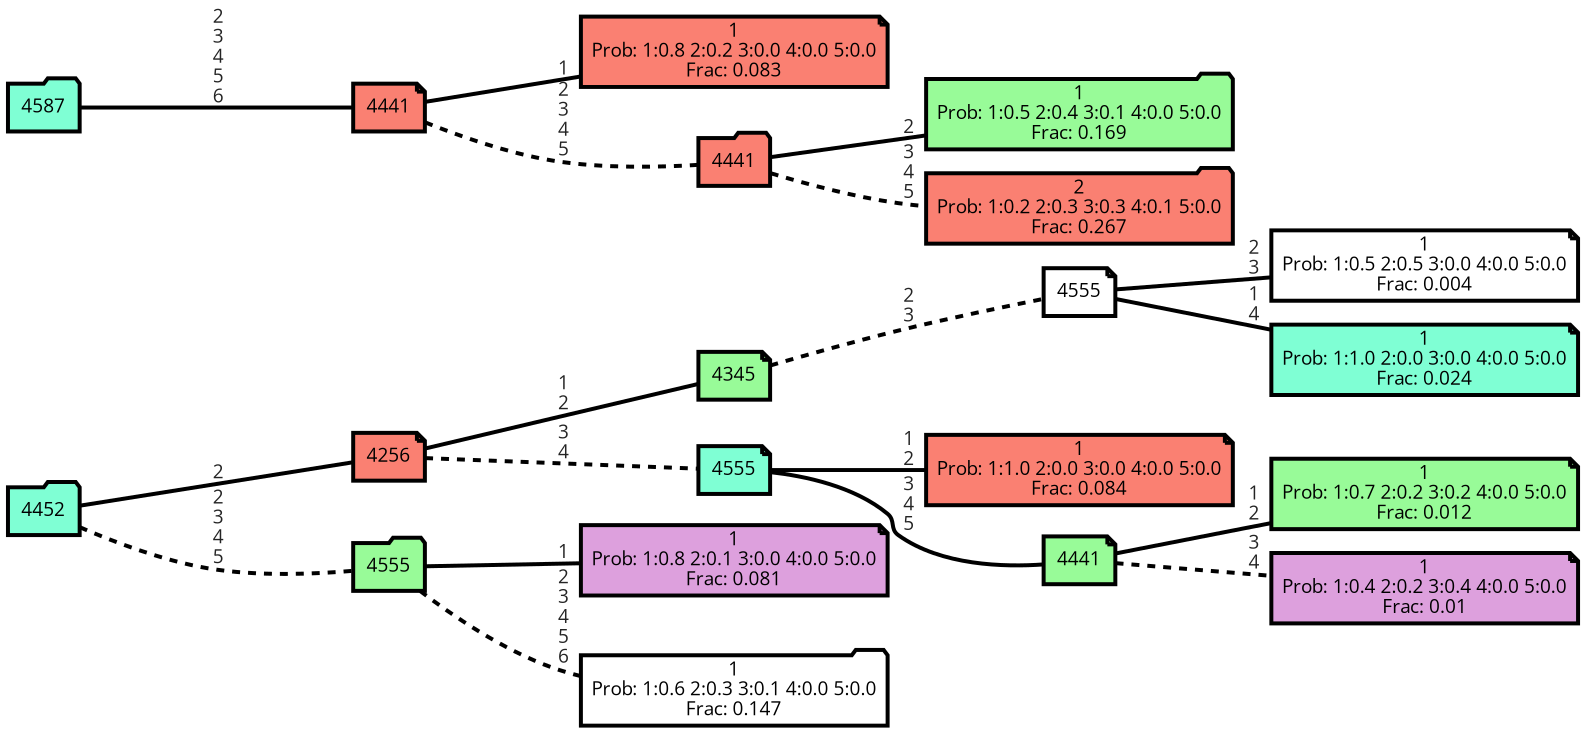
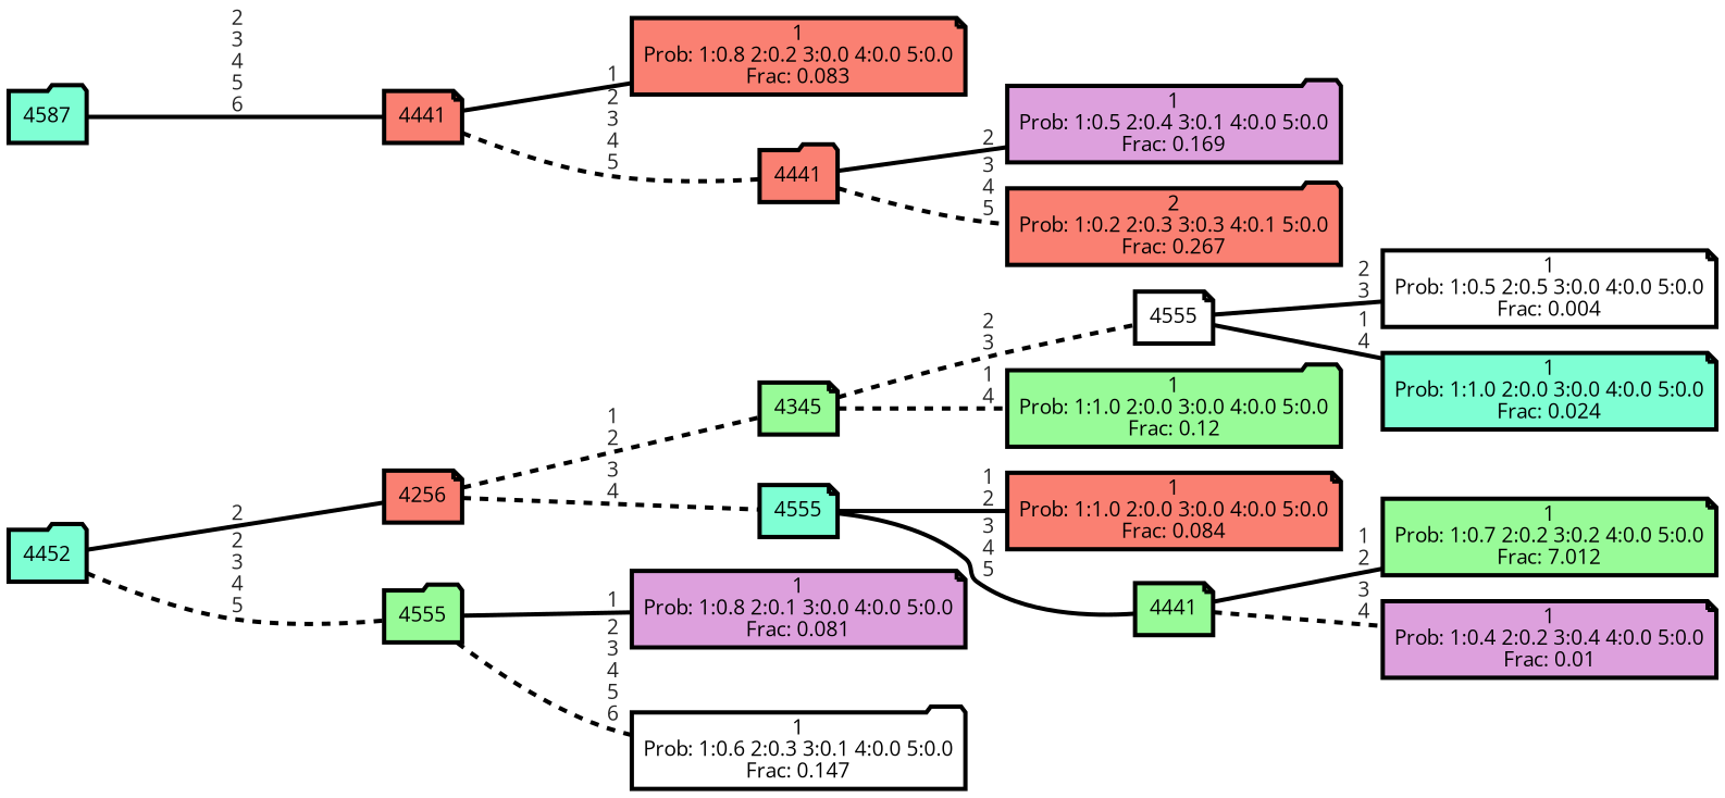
  graph {
    fontname="Open Sans"
    rankdir=LR
    ranksep="0 equally"
    splines=straight
    node [color=black fillcolor=palegreen fontcolor=black fontname="Open Sans" penwidth=3 shape=note style="filled, rounded"]
    edge [color=black fontcolor=grey14 fontname="Open Sans" fontweight=bold penwidth=3 style=dashed]
    n1 [fillcolor=white label="1\nProb: 1:0.5 2:0.5 3:0.0 4:0.0 5:0.0\nFrac: 0.004"]
    n2 [fillcolor=white label=4555]
    n3 [fillcolor=aquamarine label="1\nProb: 1:1.0 2:0.0 3:0.0 4:0.0 5:0.0\nFrac: 0.024"]
    n4 [label=4345]
+   n5 [label="1\nProb: 1:1.0 2:0.0 3:0.0 4:0.0 5:0.0\nFrac: 0.12" shape=folder]
    n6 [fillcolor=salmon label=4256]
    n7 [fillcolor=aquamarine label=4555]
    n8 [fillcolor=salmon label="1\nProb: 1:1.0 2:0.0 3:0.0 4:0.0 5:0.0\nFrac: 0.084"]
    n9 [label=4441]
-   n10 [label="1\nProb: 1:0.7 2:0.2 3:0.2 4:0.0 5:0.0\nFrac: 0.012"]
+   n10 [label="1\nProb: 1:0.7 2:0.2 3:0.2 4:0.0 5:0.0\nFrac: 7.012"]
    n11 [fillcolor=plum label="1\nProb: 1:0.4 2:0.2 3:0.4 4:0.0 5:0.0\nFrac: 0.01"]
    n12 [fillcolor=aquamarine label=4452 shape=folder]
    n13 [label=4555 shape=folder]
    n14 [fillcolor=plum label="1\nProb: 1:0.8 2:0.1 3:0.0 4:0.0 5:0.0\nFrac: 0.081"]
    n15 [fillcolor=white label="1\nProb: 1:0.6 2:0.3 3:0.1 4:0.0 5:0.0\nFrac: 0.147" shape=folder]
    n16 [fillcolor=aquamarine label=4587 shape=folder]
    n17 [fillcolor=salmon label=4441]
    n18 [fillcolor=salmon label="1\nProb: 1:0.8 2:0.2 3:0.0 4:0.0 5:0.0\nFrac: 0.083"]
    n19 [fillcolor=salmon label=4441 shape=folder]
-   n20 [label="1\nProb: 1:0.5 2:0.4 3:0.1 4:0.0 5:0.0\nFrac: 0.169" shape=folder]
+   n20 [fillcolor=plum label="1\nProb: 1:0.5 2:0.4 3:0.1 4:0.0 5:0.0\nFrac: 0.169" shape=folder]
    n21 [fillcolor=salmon label="2\nProb: 1:0.2 2:0.3 3:0.3 4:0.1 5:0.0\nFrac: 0.267" shape=folder]
    subgraph sub_1 {
      rank=same
    }
    n2 -- n1 [label=" 2\n 3" style=solid]
    n2 -- n3 [label=" 1\n 4" style=bold]
    n4 -- n2 [label=" 2\n 3"]
-   n6 -- n4 [label=" 1\n 2" style=solid]
+   n4 -- n5 [label=" 1\n 4"]
+   n6 -- n4 [label=" 1\n 2"]
    n6 -- n7 [label=" 3\n 4"]
    n7 -- n8 [label=" 1\n 2" style=bold]
    n7 -- n9 [label=" 3\n 4\n 5" style=solid]
    n9 -- n10 [label=" 1\n 2" style=bold]
    n9 -- n11 [label=" 3\n 4"]
    n12 -- n6 [label=" 2" style=bold]
    n12 -- n13 [label=" 2\n 3\n 4\n 5"]
    n13 -- n14 [label=" 1" style=solid]
    n13 -- n15 [label=" 2\n 3\n 4\n 5\n 6"]
    n16 -- n17 [label=" 2\n 3\n 4\n 5\n 6" style=bold]
    n17 -- n18 [label=" 1" style=bold]
    n17 -- n19 [label=" 2\n 3\n 4\n 5"]
    n19 -- n20 [label=" 2" style=solid]
    n19 -- n21 [label=" 3\n 4\n 5"]
  }
